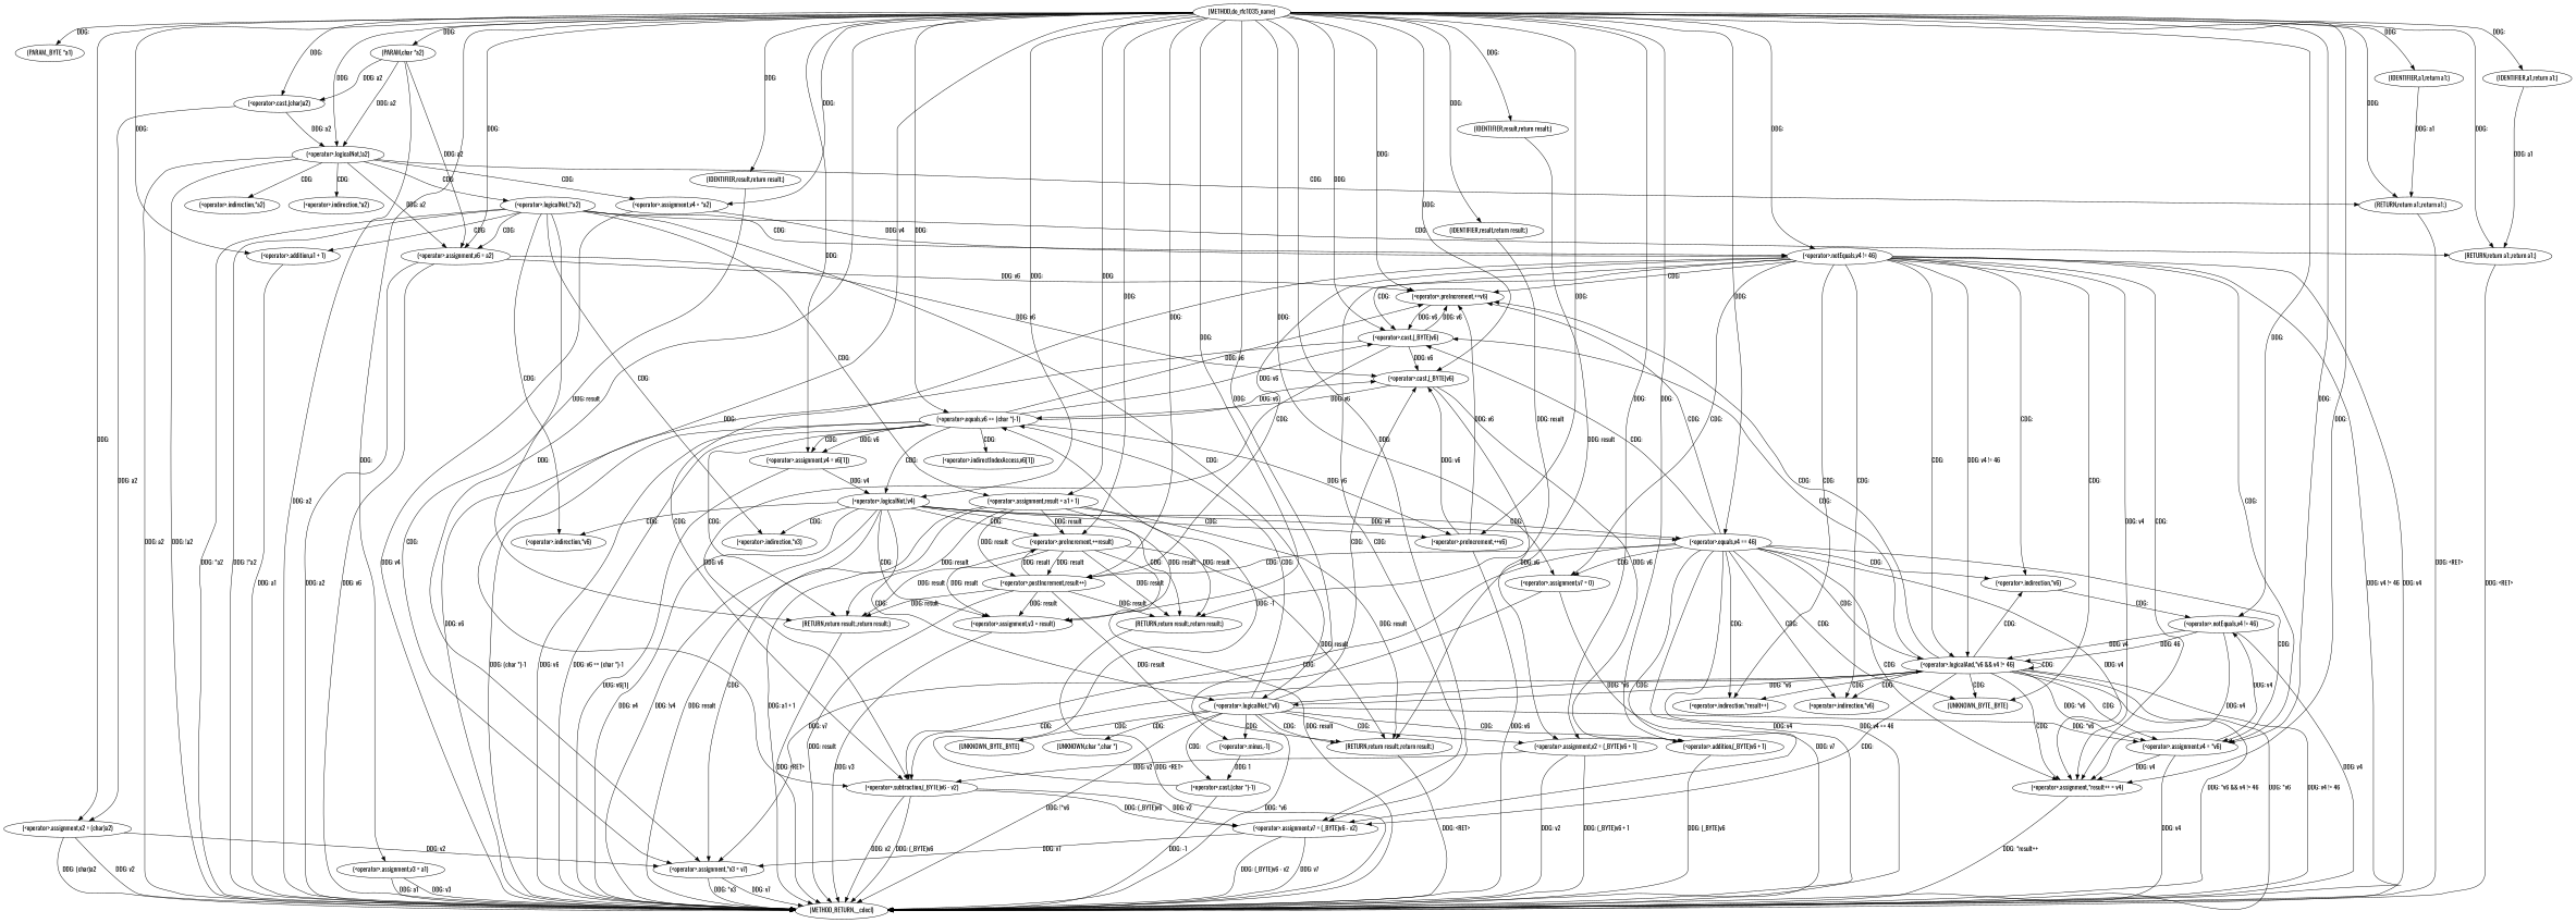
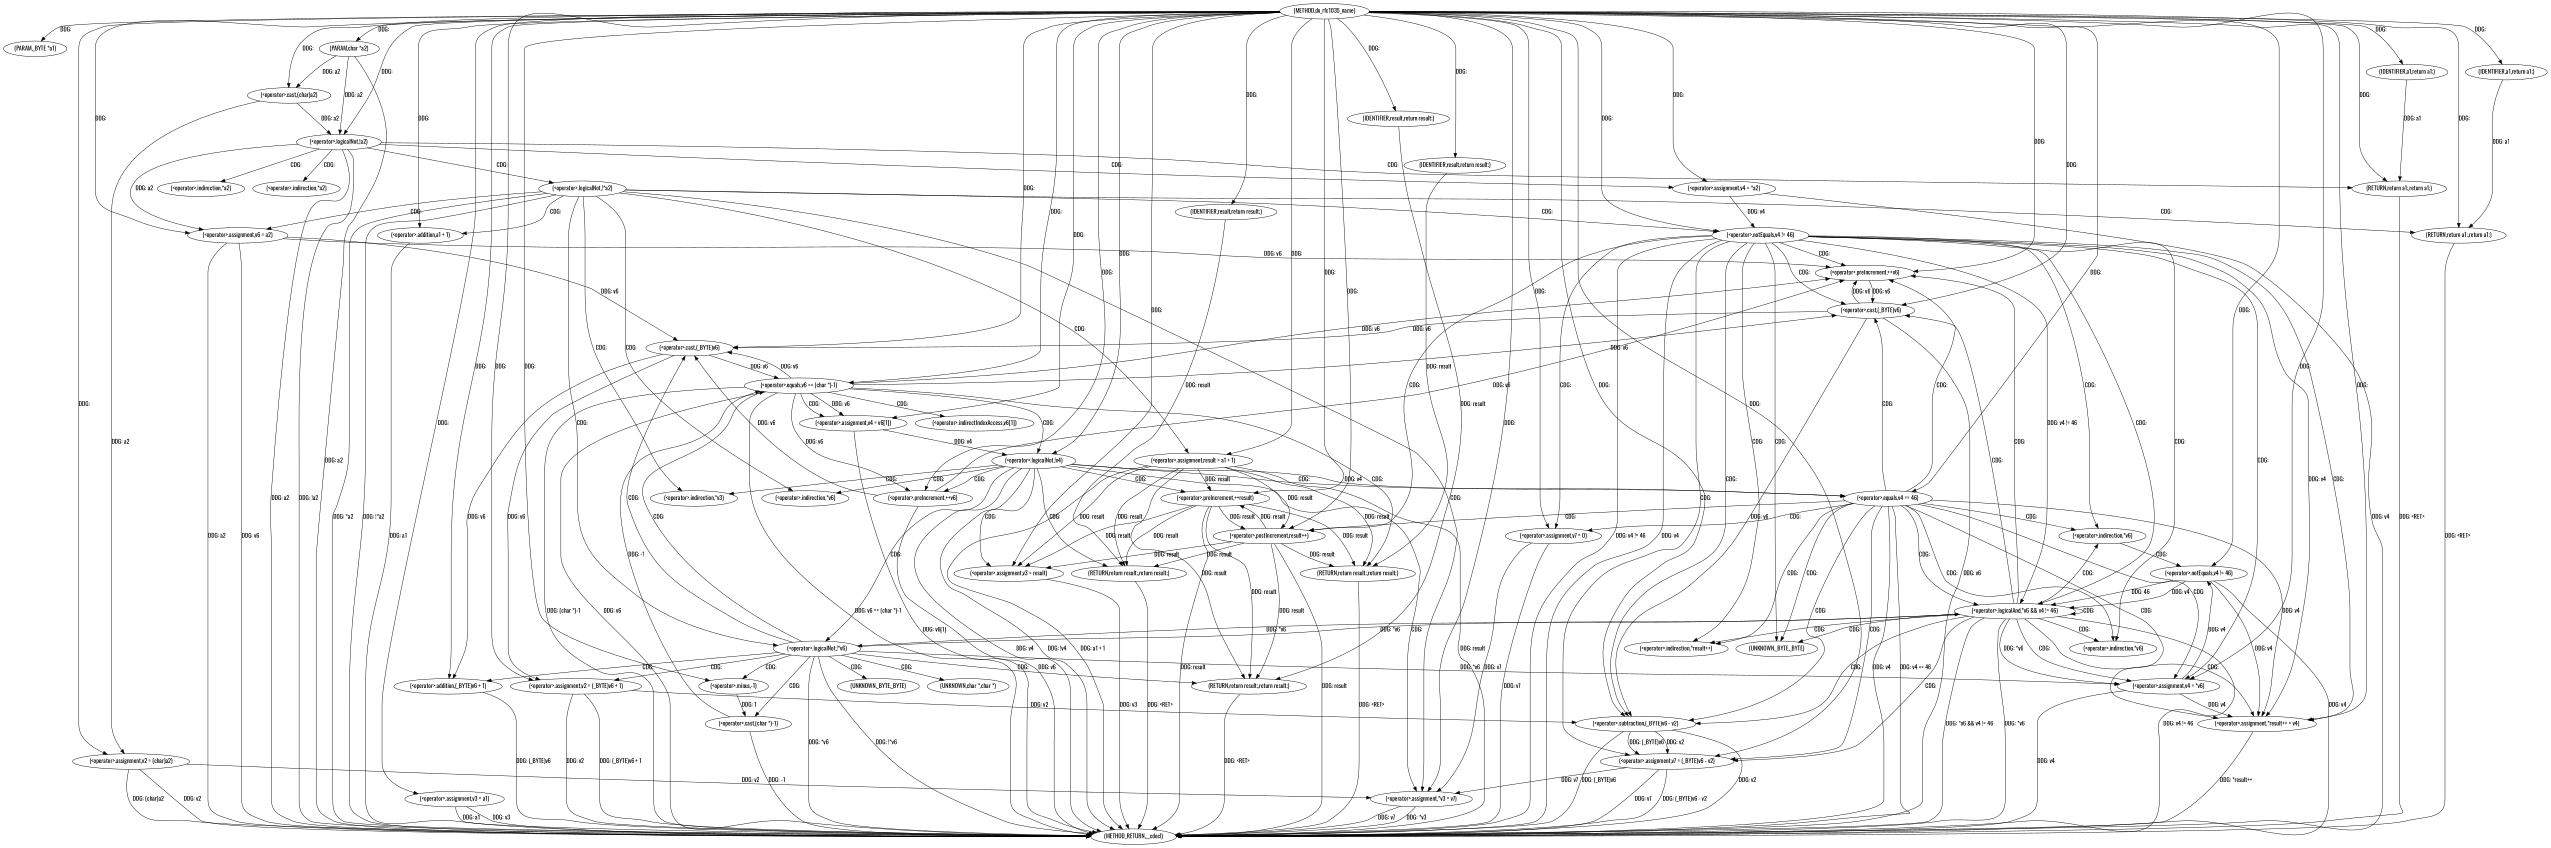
  digraph {
    fontname=Oswald
    node [fontname=Oswald]
    edge [fontname=Oswald]
    n1 [label="(METHOD,do_rfc1035_name)"]
    n2 [label="(PARAM,_BYTE *a1)"]
    n3 [label="(PARAM,char *a2)"]
    n4 [label="(<operator>.assignment,v2 = (char)a2)"]
    n5 [label="(<operator>.cast,(char)a2)"]
    n6 [label="(<operator>.assignment,v3 = a1)"]
    n7 [label="(<operator>.logicalNot,!a2)"]
    n8 [label="(RETURN,return a1;,return a1;)"]
    n9 [label="(IDENTIFIER,a1,return a1;)"]
    n10 [label="(<operator>.assignment,v4 = *a2)"]
    n11 [label="(RETURN,return a1;,return a1;)"]
    n12 [label="(IDENTIFIER,a1,return a1;)"]
    n13 [label="(<operator>.assignment,result = a1 + 1)"]
    n14 [label="(<operator>.addition,a1 + 1)"]
    n15 [label="(<operator>.assignment,v6 = a2)"]
    n16 [label="(<operator>.notEquals,v4 != 46)"]
    n17 [label="(<operator>.assignment,v7 = 0)"]
    n18 [label="(<operator>.assignment,*v3 = v7)"]
    n19 [label="(IDENTIFIER,result,return result;)"]
    n20 [label="(<operator>.assignment,v2 = (_BYTE)v6 + 1)"]
    n21 [label="(<operator>.addition,(_BYTE)v6 + 1)"]
    n22 [label="(<operator>.cast,(_BYTE)v6)"]
    n23 [label="(<operator>.equals,v6 == (char *)-1)"]
    n24 [label="(<operator>.minus,-1)"]
    n25 [label="(IDENTIFIER,result,return result;)"]
    n26 [label="(<operator>.assignment,v4 = v6[1])"]
    n27 [label="(<operator>.logicalNot,!v4)"]
    n28 [label="(IDENTIFIER,result,return result;)"]
    n29 [label="(<operator>.assignment,v3 = result)"]
    n30 [label="(<operator>.preIncrement,++v6)"]
    n31 [label="(<operator>.preIncrement,++result)"]
    n32 [label="(<operator>.equals,v4 == 46)"]
    n33 [label="(<operator>.preIncrement,++v6)"]
    n34 [label="(<operator>.assignment,*result++ = v4)"]
    n35 [label="(<operator>.postIncrement,result++)"]
    n36 [label="(<operator>.assignment,v4 = *v6)"]
    n37 [label="(<operator>.assignment,v7 = (_BYTE)v6 - v2)"]
    n38 [label="(<operator>.subtraction,(_BYTE)v6 - v2)"]
    n39 [label="(<operator>.cast,(_BYTE)v6)"]
    n40 [label="(<operator>.notEquals,v4 != 46)"]
    n41 [label="(METHOD_RETURN,__cdecl)"]
    n42 [label="(<operator>.logicalNot,!*a2)"]
    n43 [label="(<operator>.indirection,*a2)"]
    n44 [label="(<operator>.indirection,*a2)"]
    n45 [label="(RETURN,return result;,return result;)"]
    n46 [label="(RETURN,return result;,return result;)"]
    n47 [label="(RETURN,return result;,return result;)"]
    n48 [label="(<operator>.logicalAnd,*v6 && v4 != 46)"]
    n49 [label="(<operator>.indirection,*result++)"]
    n50 [label="(<operator>.indirection,*v6)"]
    n51 [label="(UNKNOWN,_BYTE,_BYTE)"]
    n52 [label="(<operator>.indirection,*v6)"]
    n53 [label="(<operator>.indirectIndexAccess,v6[1])"]
    n54 [label="(<operator>.cast,(char *)-1)"]
    n55 [label="(<operator>.logicalNot,!*v6)"]
    n56 [label="(<operator>.indirection,*v3)"]
    n57 [label="(<operator>.indirection,*v6)"]
    n58 [label="(UNKNOWN,_BYTE,_BYTE)"]
    n59 [label="(UNKNOWN,char *,char *)"]
    n1 -> n2 [label="DDG: "]
    n1 -> n3 [label="DDG: "]
    n1 -> n4 [label="DDG: "]
    n1 -> n5 [label="DDG: "]
    n1 -> n6 [label="DDG: "]
    n1 -> n7 [label="DDG: "]
    n1 -> n8 [label="DDG: "]
    n1 -> n9 [label="DDG: "]
    n1 -> n10 [label="DDG: "]
    n1 -> n11 [label="DDG: "]
    n1 -> n12 [label="DDG: "]
    n1 -> n13 [label="DDG: "]
    n1 -> n14 [label="DDG: "]
    n1 -> n15 [label="DDG: "]
    n1 -> n16 [label="DDG: "]
    n1 -> n17 [label="DDG: "]
    n1 -> n18 [label="DDG: "]
    n1 -> n19 [label="DDG: "]
    n1 -> n20 [label="DDG: "]
    n1 -> n21 [label="DDG: "]
    n1 -> n22 [label="DDG: "]
    n1 -> n23 [label="DDG: "]
    n1 -> n24 [label="DDG: "]
    n1 -> n25 [label="DDG: "]
    n1 -> n26 [label="DDG: "]
    n1 -> n27 [label="DDG: "]
    n1 -> n28 [label="DDG: "]
    n1 -> n29 [label="DDG: "]
    n1 -> n30 [label="DDG: "]
    n1 -> n31 [label="DDG: "]
    n1 -> n32 [label="DDG: "]
    n1 -> n33 [label="DDG: "]
    n1 -> n34 [label="DDG: "]
    n1 -> n35 [label="DDG: "]
    n1 -> n36 [label="DDG: "]
    n1 -> n37 [label="DDG: "]
    n1 -> n38 [label="DDG: "]
    n1 -> n39 [label="DDG: "]
    n1 -> n40 [label="DDG: "]
    n3 -> n5 [label="DDG: a2"]
    n3 -> n7 [label="DDG: a2"]
-   n3 -> n15 [label="DDG: a2"]
    n3 -> n41 [label="DDG: a2"]
    n4 -> n18 [label="DDG: v2"]
    n4 -> n41 [label="DDG: v2"]
    n4 -> n41 [label="DDG: (char)a2"]
    n5 -> n4 [label="DDG: a2"]
    n5 -> n7 [label="DDG: a2"]
    n6 -> n41 [label="DDG: a1"]
    n6 -> n41 [label="DDG: v3"]
    n7 -> n8 [label="CDG: "]
    n7 -> n10 [label="CDG: "]
    n7 -> n15 [label="DDG: a2"]
    n7 -> n41 [label="DDG: a2"]
    n7 -> n41 [label="DDG: !a2"]
    n7 -> n42 [label="CDG: "]
    n7 -> n43 [label="CDG: "]
    n7 -> n44 [label="CDG: "]
    n8 -> n41 [label="DDG: <RET>"]
    n9 -> n8 [label="DDG: a1"]
    n10 -> n16 [label="DDG: v4"]
    n10 -> n41 [label="DDG: v4"]
    n11 -> n41 [label="DDG: <RET>"]
    n12 -> n11 [label="DDG: a1"]
    n13 -> n29 [label="DDG: result"]
    n13 -> n31 [label="DDG: result"]
    n13 -> n35 [label="DDG: result"]
    n13 -> n41 [label="DDG: a1 + 1"]
    n13 -> n41 [label="DDG: result"]
    n13 -> n45 [label="DDG: result"]
    n13 -> n46 [label="DDG: result"]
    n13 -> n47 [label="DDG: result"]
    n14 -> n41 [label="DDG: a1"]
    n15 -> n22 [label="DDG: v6"]
    n15 -> n33 [label="DDG: v6"]
    n15 -> n41 [label="DDG: a2"]
    n15 -> n41 [label="DDG: v6"]
    n16 -> n17 [label="CDG: "]
    n16 -> n33 [label="CDG: "]
    n16 -> n34 [label="DDG: v4"]
    n16 -> n34 [label="CDG: "]
    n16 -> n35 [label="CDG: "]
    n16 -> n36 [label="CDG: "]
    n16 -> n37 [label="CDG: "]
    n16 -> n38 [label="CDG: "]
    n16 -> n39 [label="CDG: "]
    n16 -> n41 [label="DDG: v4"]
    n16 -> n41 [label="DDG: v4 != 46"]
    n16 -> n48 [label="DDG: v4 != 46"]
    n16 -> n48 [label="CDG: "]
    n16 -> n49 [label="CDG: "]
    n16 -> n50 [label="CDG: "]
    n16 -> n51 [label="CDG: "]
    n16 -> n52 [label="CDG: "]
    n17 -> n18 [label="DDG: v7"]
    n17 -> n41 [label="DDG: v7"]
    n18 -> n41 [label="DDG: *v3"]
    n18 -> n41 [label="DDG: v7"]
    n19 -> n45 [label="DDG: result"]
    n20 -> n38 [label="DDG: v2"]
    n20 -> n41 [label="DDG: v2"]
    n20 -> n41 [label="DDG: (_BYTE)v6 + 1"]
    n21 -> n41 [label="DDG: (_BYTE)v6"]
    n22 -> n20 [label="DDG: v6"]
    n22 -> n21 [label="DDG: v6"]
    n22 -> n23 [label="DDG: v6"]
    n23 -> n22 [label="DDG: v6"]
    n23 -> n26 [label="DDG: v6"]
    n23 -> n26 [label="CDG: "]
    n23 -> n27 [label="CDG: "]
    n23 -> n30 [label="DDG: v6"]
    n23 -> n33 [label="DDG: v6"]
    n23 -> n39 [label="DDG: v6"]
    n23 -> n41 [label="DDG: v6 == (char *)-1"]
    n23 -> n41 [label="DDG: (char *)-1"]
    n23 -> n41 [label="DDG: v6"]
    n23 -> n46 [label="CDG: "]
    n23 -> n53 [label="CDG: "]
    n24 -> n54 [label="DDG: 1"]
    n25 -> n46 [label="DDG: result"]
    n26 -> n27 [label="DDG: v4"]
    n26 -> n41 [label="DDG: v6[1]"]
    n27 -> n18 [label="CDG: "]
    n27 -> n29 [label="CDG: "]
    n27 -> n30 [label="CDG: "]
    n27 -> n31 [label="CDG: "]
    n27 -> n32 [label="DDG: v4"]
    n27 -> n32 [label="CDG: "]
    n27 -> n41 [label="DDG: v4"]
    n27 -> n41 [label="DDG: !v4"]
    n27 -> n47 [label="CDG: "]
    n27 -> n55 [label="CDG: "]
    n27 -> n56 [label="CDG: "]
    n27 -> n57 [label="CDG: "]
    n28 -> n47 [label="DDG: result"]
    n29 -> n41 [label="DDG: v3"]
    n30 -> n22 [label="DDG: v6"]
    n30 -> n33 [label="DDG: v6"]
    n30 -> n41 [label="DDG: v6"]
    n31 -> n29 [label="DDG: result"]
    n31 -> n35 [label="DDG: result"]
    n31 -> n41 [label="DDG: result"]
    n31 -> n45 [label="DDG: result"]
    n31 -> n46 [label="DDG: result"]
    n31 -> n47 [label="DDG: result"]
    n32 -> n17 [label="CDG: "]
    n32 -> n33 [label="CDG: "]
    n32 -> n34 [label="DDG: v4"]
    n32 -> n34 [label="CDG: "]
    n32 -> n35 [label="CDG: "]
    n32 -> n36 [label="CDG: "]
    n32 -> n37 [label="CDG: "]
    n32 -> n38 [label="CDG: "]
    n32 -> n39 [label="CDG: "]
    n32 -> n41 [label="DDG: v4"]
    n32 -> n41 [label="DDG: v4 == 46"]
    n32 -> n48 [label="CDG: "]
    n32 -> n49 [label="CDG: "]
    n32 -> n50 [label="CDG: "]
    n32 -> n51 [label="CDG: "]
    n32 -> n52 [label="CDG: "]
    n33 -> n39 [label="DDG: v6"]
    n34 -> n41 [label="DDG: *result++"]
    n35 -> n29 [label="DDG: result"]
    n35 -> n31 [label="DDG: result"]
    n35 -> n41 [label="DDG: result"]
    n35 -> n45 [label="DDG: result"]
    n35 -> n46 [label="DDG: result"]
    n35 -> n47 [label="DDG: result"]
    n36 -> n34 [label="DDG: v4"]
    n36 -> n40 [label="DDG: v4"]
    n36 -> n41 [label="DDG: v4"]
    n37 -> n18 [label="DDG: v7"]
    n37 -> n41 [label="DDG: v7"]
    n37 -> n41 [label="DDG: (_BYTE)v6 - v2"]
    n38 -> n37 [label="DDG: (_BYTE)v6"]
    n38 -> n37 [label="DDG: v2"]
    n38 -> n41 [label="DDG: v2"]
    n38 -> n41 [label="DDG: (_BYTE)v6"]
    n39 -> n22 [label="DDG: v6"]
    n39 -> n33 [label="DDG: v6"]
    n39 -> n38 [label="DDG: v6"]
    n39 -> n41 [label="DDG: v6"]
    n40 -> n34 [label="DDG: v4"]
    n40 -> n41 [label="DDG: v4"]
    n40 -> n48 [label="DDG: v4"]
    n40 -> n48 [label="DDG: 46"]
    n42 -> n11 [label="CDG: "]
    n42 -> n13 [label="CDG: "]
    n42 -> n14 [label="CDG: "]
    n42 -> n15 [label="CDG: "]
    n42 -> n16 [label="CDG: "]
    n42 -> n18 [label="CDG: "]
    n42 -> n41 [label="DDG: *a2"]
    n42 -> n41 [label="DDG: !*a2"]
    n42 -> n55 [label="CDG: "]
    n42 -> n56 [label="CDG: "]
    n42 -> n57 [label="CDG: "]
    n45 -> n41 [label="DDG: <RET>"]
    n46 -> n41 [label="DDG: <RET>"]
    n47 -> n41 [label="DDG: <RET>"]
    n48 -> n33 [label="CDG: "]
    n48 -> n34 [label="CDG: "]
    n48 -> n36 [label="DDG: *v6"]
    n48 -> n36 [label="CDG: "]
    n48 -> n37 [label="CDG: "]
    n48 -> n38 [label="CDG: "]
    n48 -> n39 [label="CDG: "]
    n48 -> n41 [label="DDG: *v6 && v4 != 46"]
    n48 -> n41 [label="DDG: *v6"]
    n48 -> n41 [label="DDG: v4 != 46"]
    n48 -> n48 [label="CDG: "]
    n48 -> n49 [label="CDG: "]
    n48 -> n50 [label="CDG: "]
    n48 -> n51 [label="CDG: "]
    n48 -> n52 [label="CDG: "]
    n48 -> n55 [label="DDG: *v6"]
    n52 -> n40 [label="CDG: "]
    n54 -> n23 [label="DDG: -1"]
    n54 -> n41 [label="DDG: -1"]
    n55 -> n20 [label="CDG: "]
    n55 -> n21 [label="CDG: "]
    n55 -> n22 [label="CDG: "]
    n55 -> n23 [label="CDG: "]
    n55 -> n24 [label="CDG: "]
    n55 -> n36 [label="DDG: *v6"]
    n55 -> n41 [label="DDG: *v6"]
    n55 -> n41 [label="DDG: !*v6"]
    n55 -> n45 [label="CDG: "]
    n55 -> n48 [label="DDG: *v6"]
    n55 -> n54 [label="CDG: "]
    n55 -> n58 [label="CDG: "]
    n55 -> n59 [label="CDG: "]
  }
